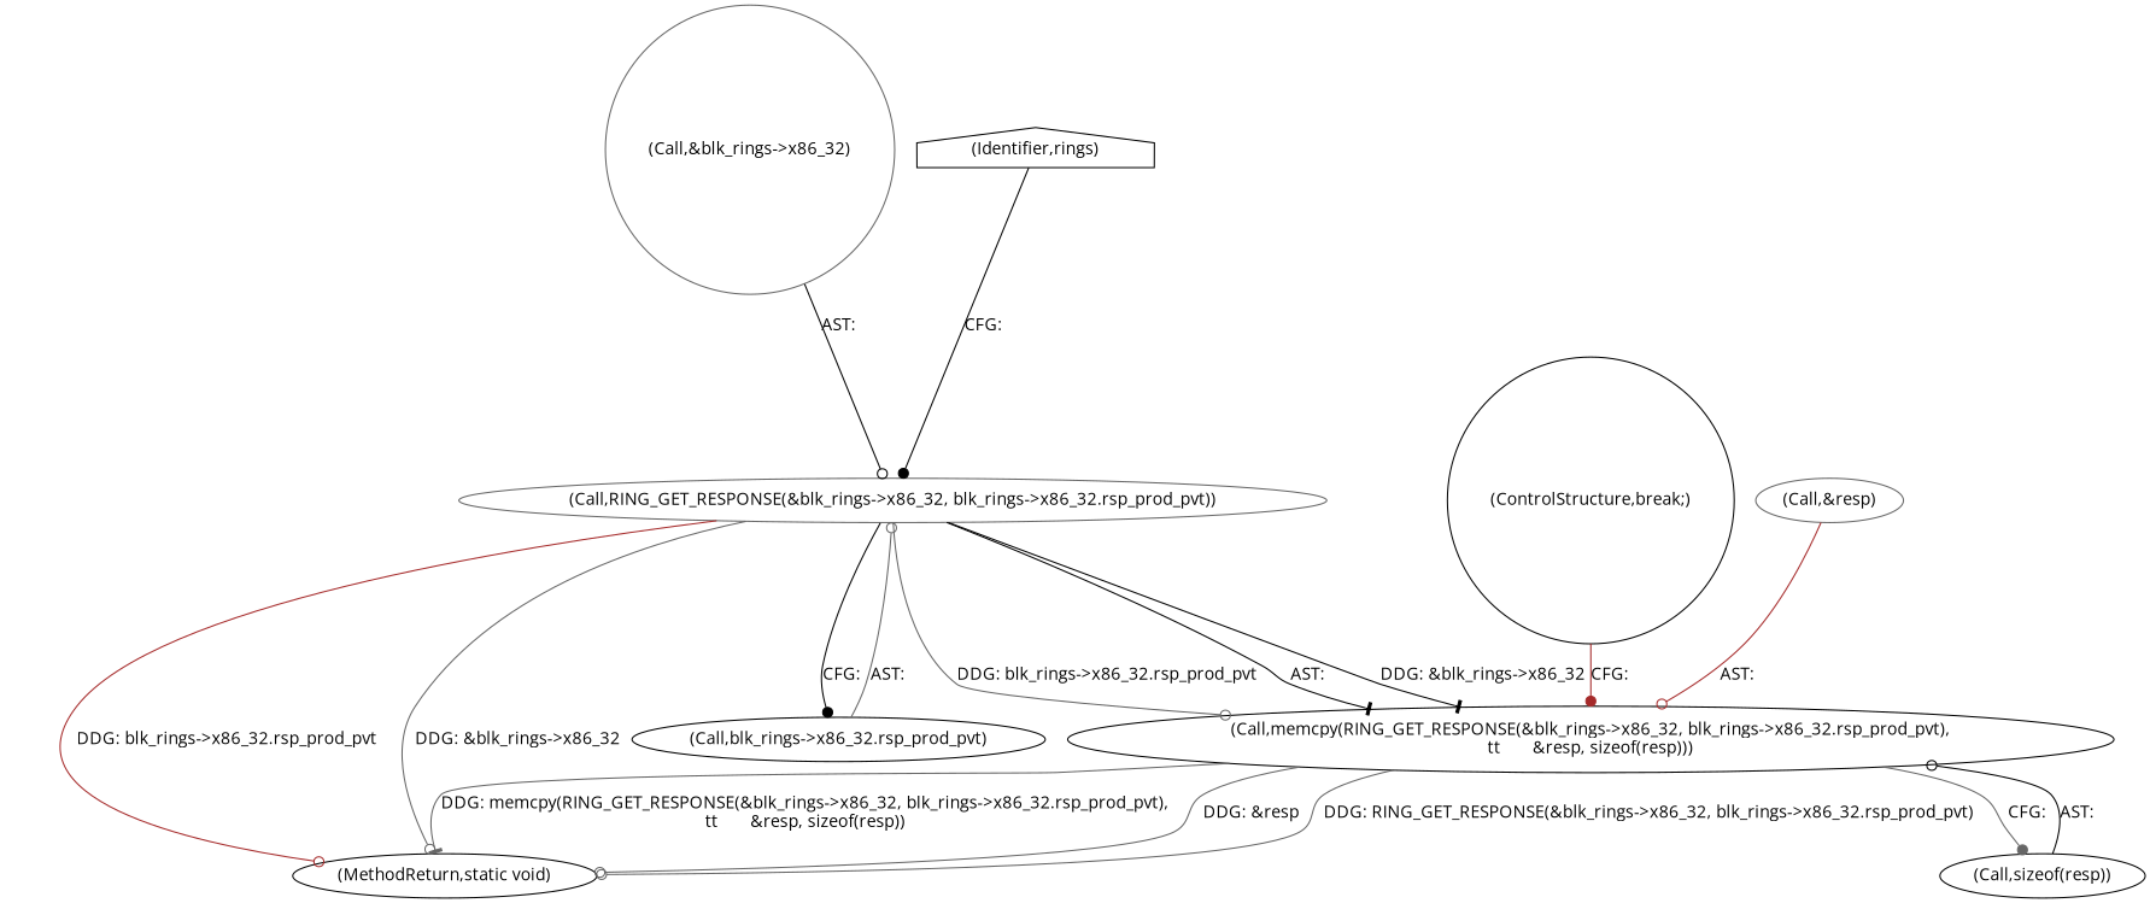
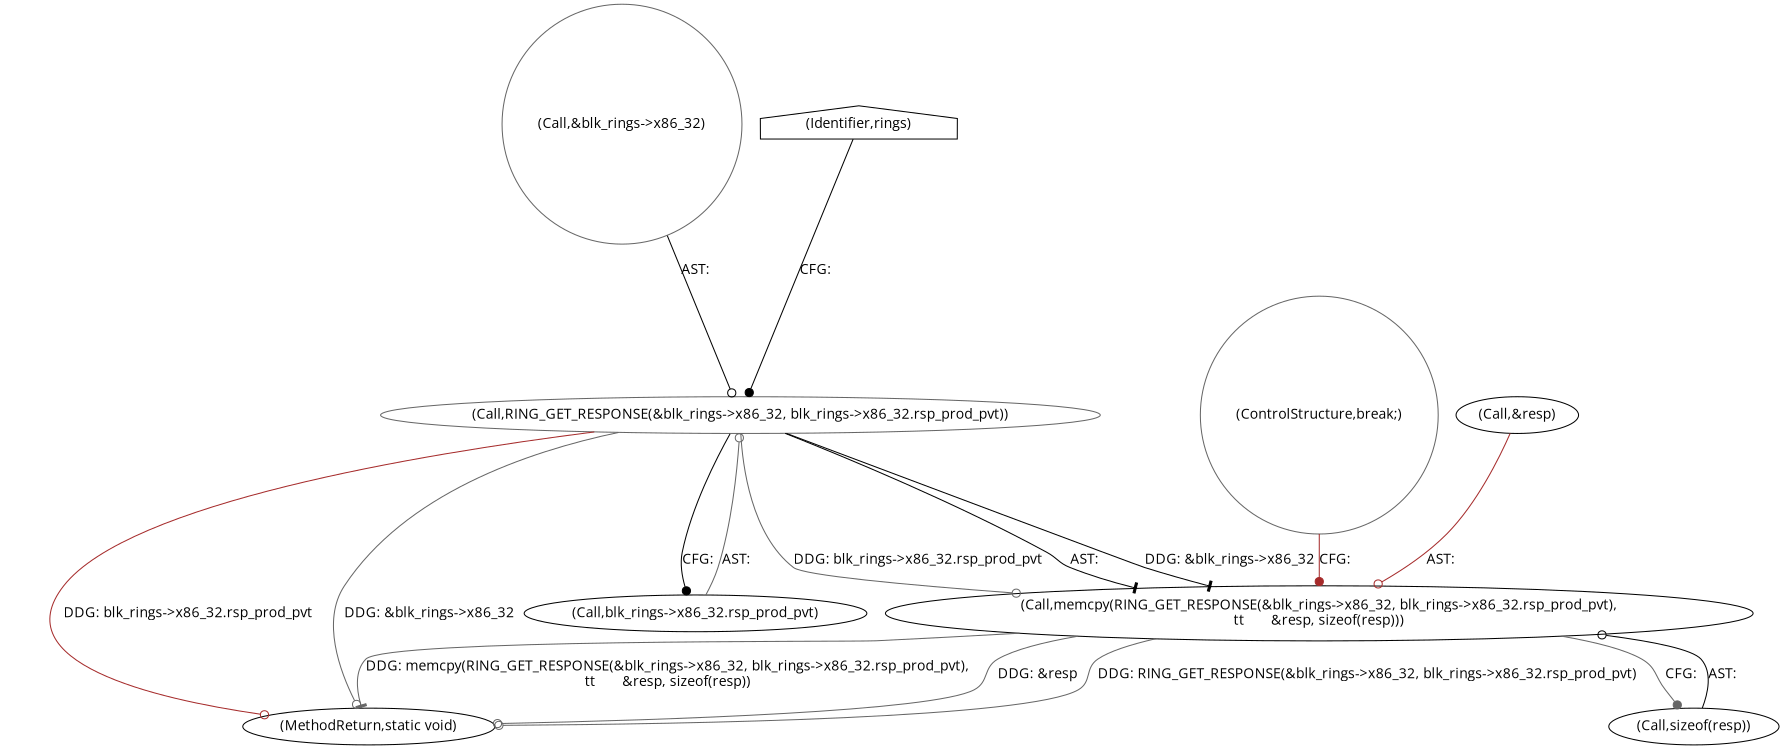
  digraph {
    fontname="Open Sans"
    node [color=black fontname="Open Sans" shape=ellipse]
    edge [arrowhead=odot color=gray40 fontname="Open Sans"]
    n1 [label="(Call,memcpy(RING_GET_RESPONSE(&blk_rings->x86_32, blk_rings->x86_32.rsp_prod_pvt),\n\t\t       &resp, sizeof(resp)))"]
    n2 [label="(MethodReturn,static void)"]
    n3 [label="(Call,sizeof(resp))"]
    n4 [color=gray40 label="(Call,RING_GET_RESPONSE(&blk_rings->x86_32, blk_rings->x86_32.rsp_prod_pvt))"]
    n5 [label="(Call,blk_rings->x86_32.rsp_prod_pvt)"]
-   n6 [label="(ControlStructure,break;)" shape=circle]
-   n7 [color=gray40 label="(Call,&resp)"]
+   n6 [color=gray40 label="(ControlStructure,break;)" shape=circle]
+   n7 [label="(Call,&resp)"]
    n8 [color=gray40 label="(Call,&blk_rings->x86_32)" shape=circle]
    n9 [label="(Identifier,rings)" shape=house]
    n1 -> n2 [label="DDG: &resp"]
    n1 -> n2 [label="DDG: RING_GET_RESPONSE(&blk_rings->x86_32, blk_rings->x86_32.rsp_prod_pvt)"]
    n1 -> n2 [arrowhead=tee label="DDG: memcpy(RING_GET_RESPONSE(&blk_rings->x86_32, blk_rings->x86_32.rsp_prod_pvt),\n\t\t       &resp, sizeof(resp))"]
    n1 -> n3 [arrowhead=dot label="CFG: "]
    n3 -> n1 [color=black label="AST: "]
    n4 -> n1 [arrowhead=tee color=black label="AST: "]
    n4 -> n1 [arrowhead=tee color=black label="DDG: &blk_rings->x86_32"]
    n4 -> n1 [label="DDG: blk_rings->x86_32.rsp_prod_pvt"]
    n4 -> n2 [color=brown label="DDG: blk_rings->x86_32.rsp_prod_pvt"]
    n4 -> n2 [label="DDG: &blk_rings->x86_32"]
    n4 -> n5 [arrowhead=dot color=black label="CFG: "]
    n5 -> n4 [label="AST: "]
    n6 -> n1 [arrowhead=dot color=brown label="CFG: "]
    n7 -> n1 [color=brown label="AST: "]
    n8 -> n4 [color=black label="AST: "]
    n9 -> n4 [arrowhead=dot color=black label="CFG: "]
  }
